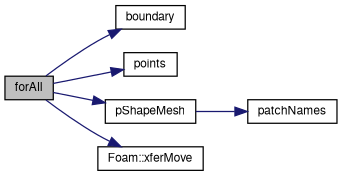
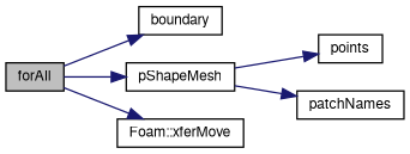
  digraph {
    rankdir=LR
    node [color=black fontname=FreeSans fontsize=10 shape=record]
    edge [color=midnightblue fontname=FreeSans fontsize=10 labelfontname=FreeSans labelfontsize=10 style=solid]
    n1 [fillcolor=grey75 fontcolor=black height=0.2 label=forAll style=filled width=0.4]
    n2 [height=0.2 label=boundary width=0.4]
    n3 [height=0.2 label=points width=0.4]
    n4 [height=0.2 label=pShapeMesh width=0.4]
    n5 [height=0.2 label="Foam::xferMove" width=0.4]
    n6 [height=0.2 label=patchNames width=0.4]
    n1 -> n2
-   n1 -> n3
+   n4 -> n3
    n1 -> n4
    n1 -> n5
    n4 -> n6
  }
